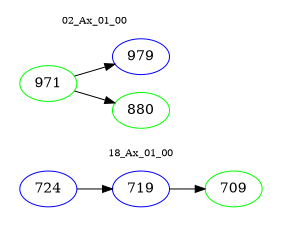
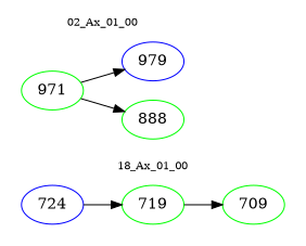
  digraph {
    rankdir=LR
    node [color=blue]
    edge [color=black]
-   n1 [label=719]
+   n1 [color=green label=719]
    n2 [color=green label=709]
    n3 [label=724]
    n4 [color=green label=971]
-   n5 [color=green label=880]
+   n5 [color=green label=888]
    n6 [label=979]
    subgraph cluster_1 {
      color=white
      fontsize=10
      label="18_Ax_01_00"
      n1
      n2
      n3
    }
    subgraph cluster_2 {
      color=white
      fontsize=10
      label="02_Ax_01_00"
      n4
      n5
      n6
    }
    n1 -> n2
    n3 -> n1
    n4 -> n5
    n4 -> n6
  }
